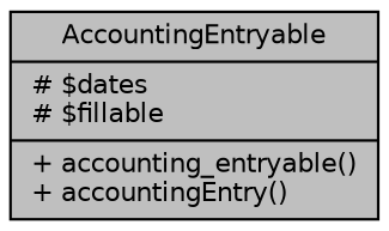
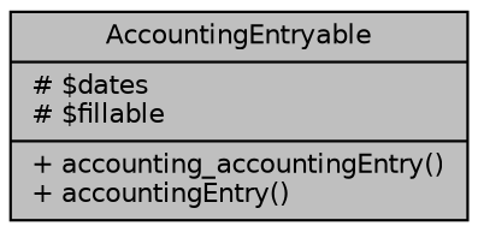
  digraph {
-   n1 [color=black fillcolor=grey75 fontcolor=black fontname=Helvetica fontsize=10 height=0.2 label="{AccountingEntryable\n|# $dates\l# $fillable\l|+ accounting_entryable()\l+ accountingEntry()\l}" shape=record style=filled width=0.4]
+   n1 [color=black fillcolor=grey75 fontcolor=black fontname=Helvetica fontsize=10 height=0.2 label="{AccountingEntryable\n|# $dates\l# $fillable\l|+ accounting_accountingEntry()\l+ accountingEntry()\l}" shape=record style=filled width=0.4]
  }
